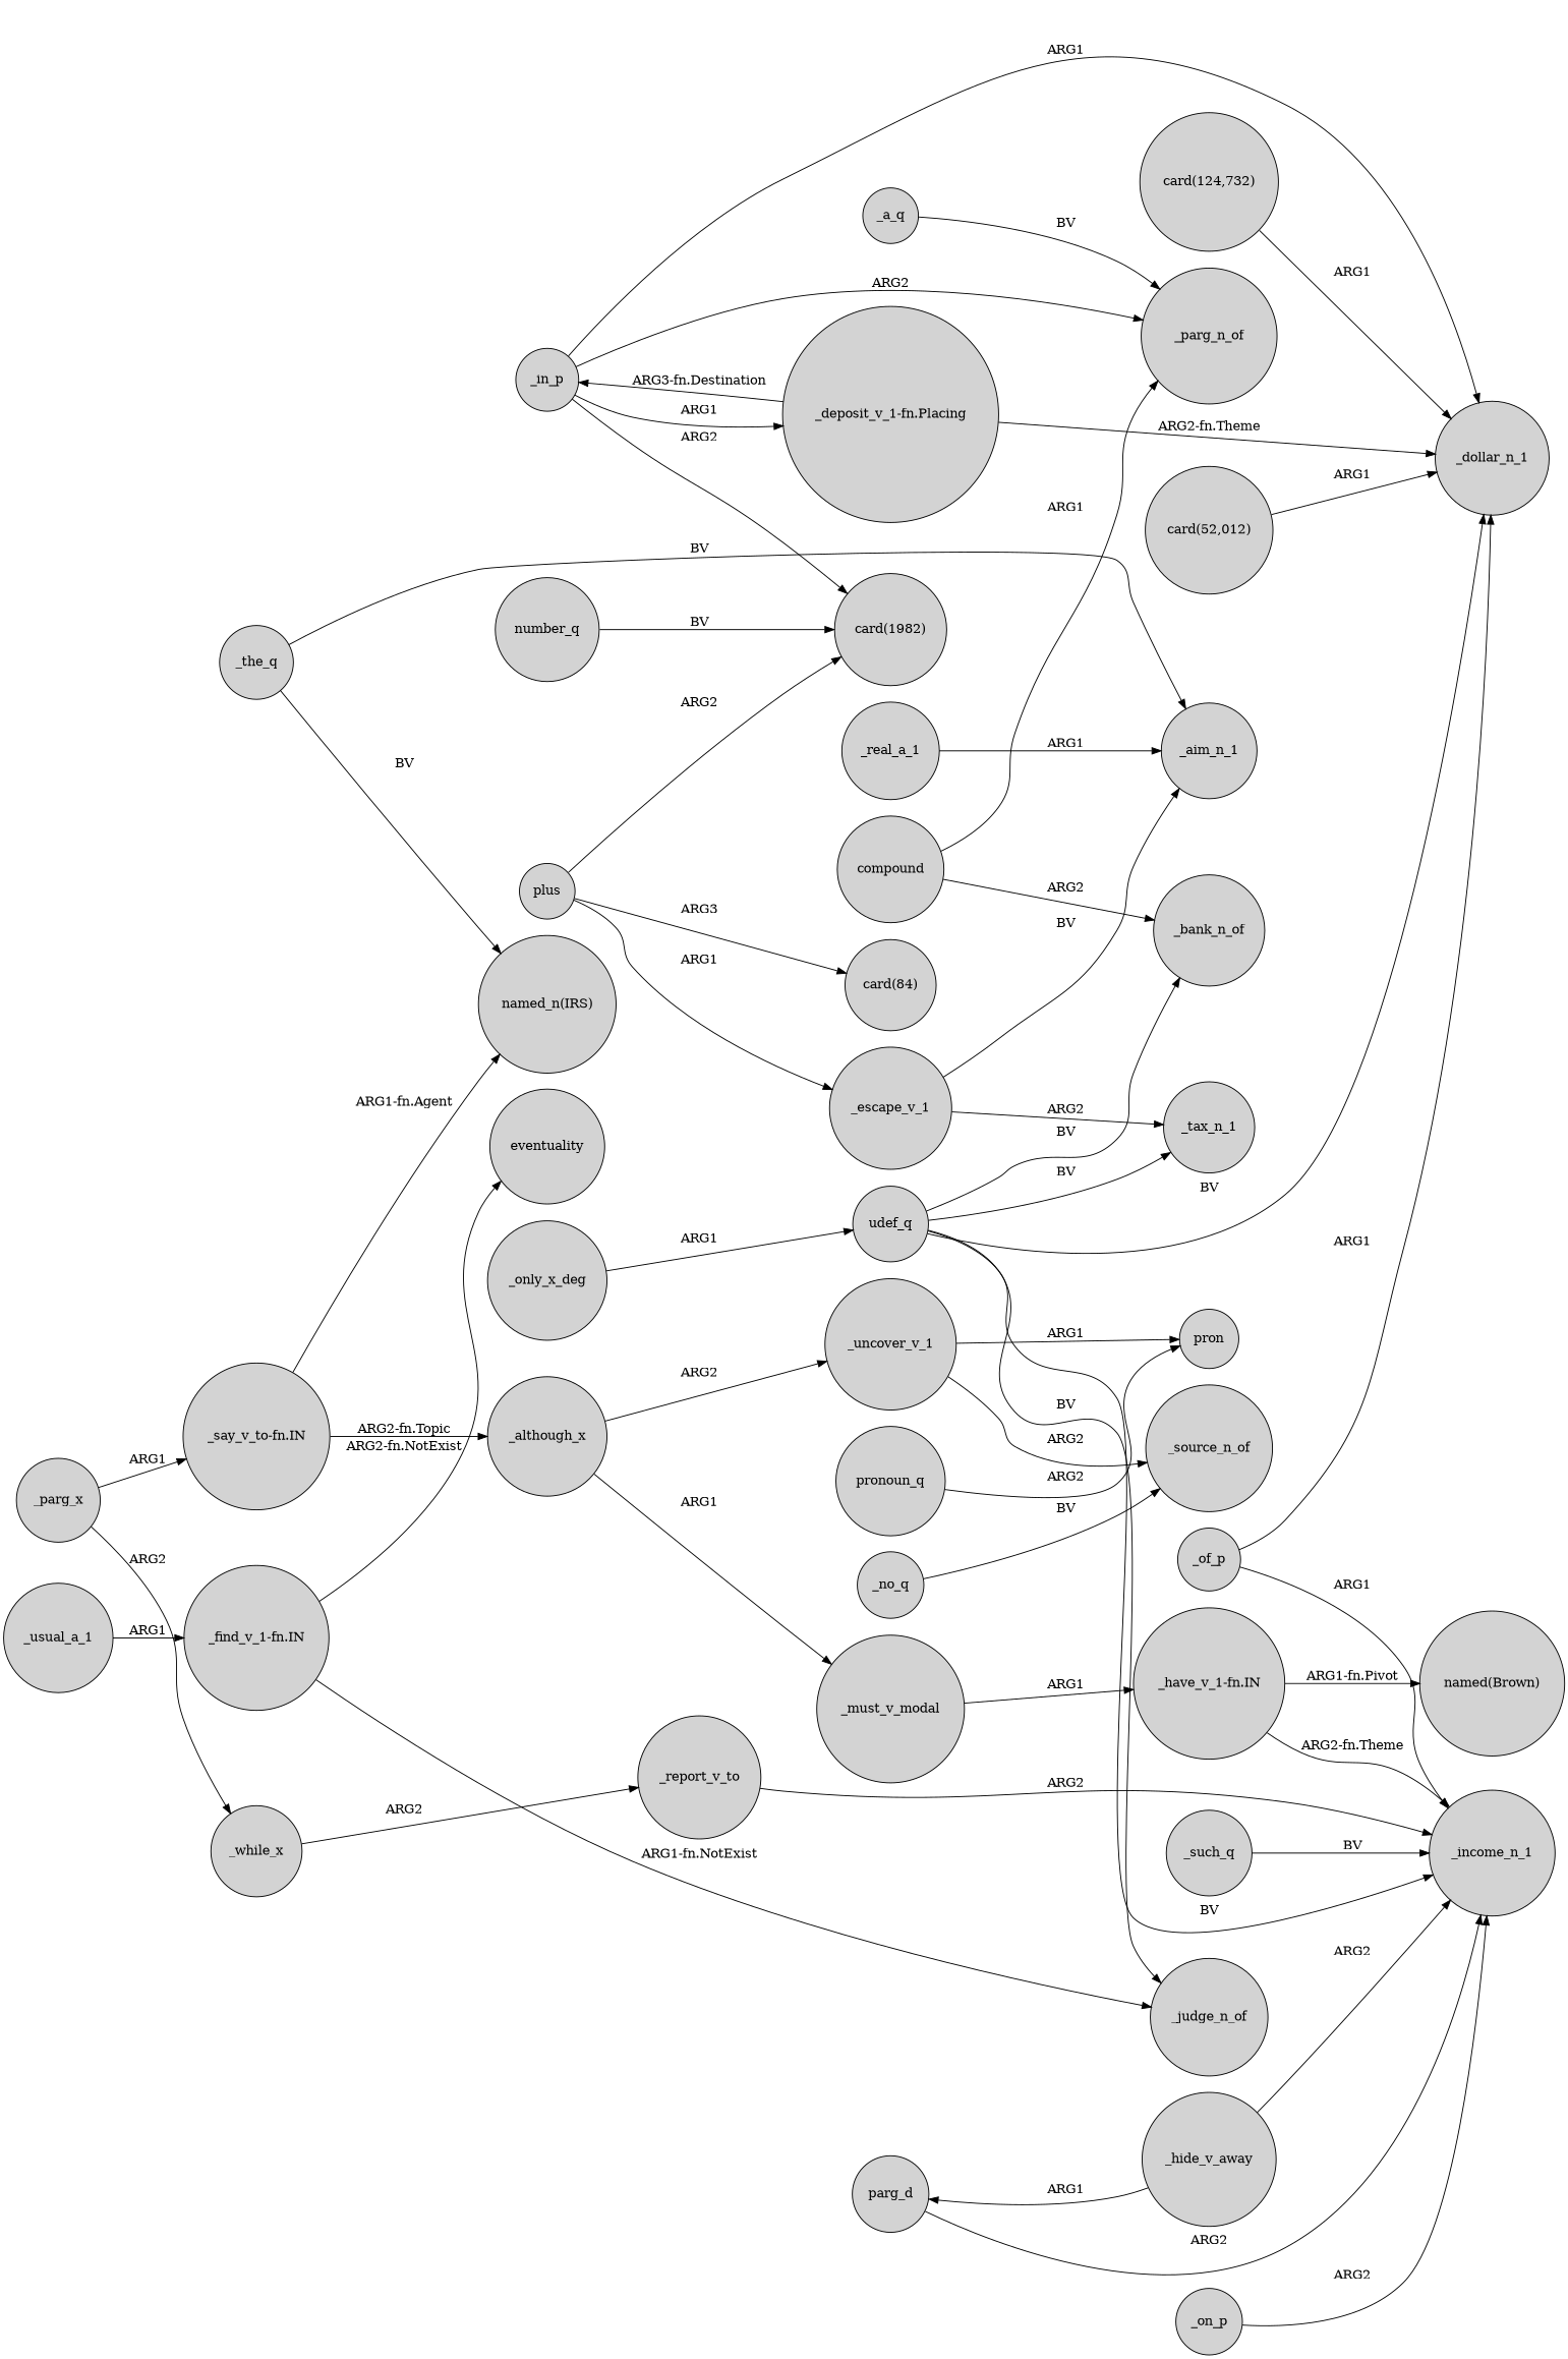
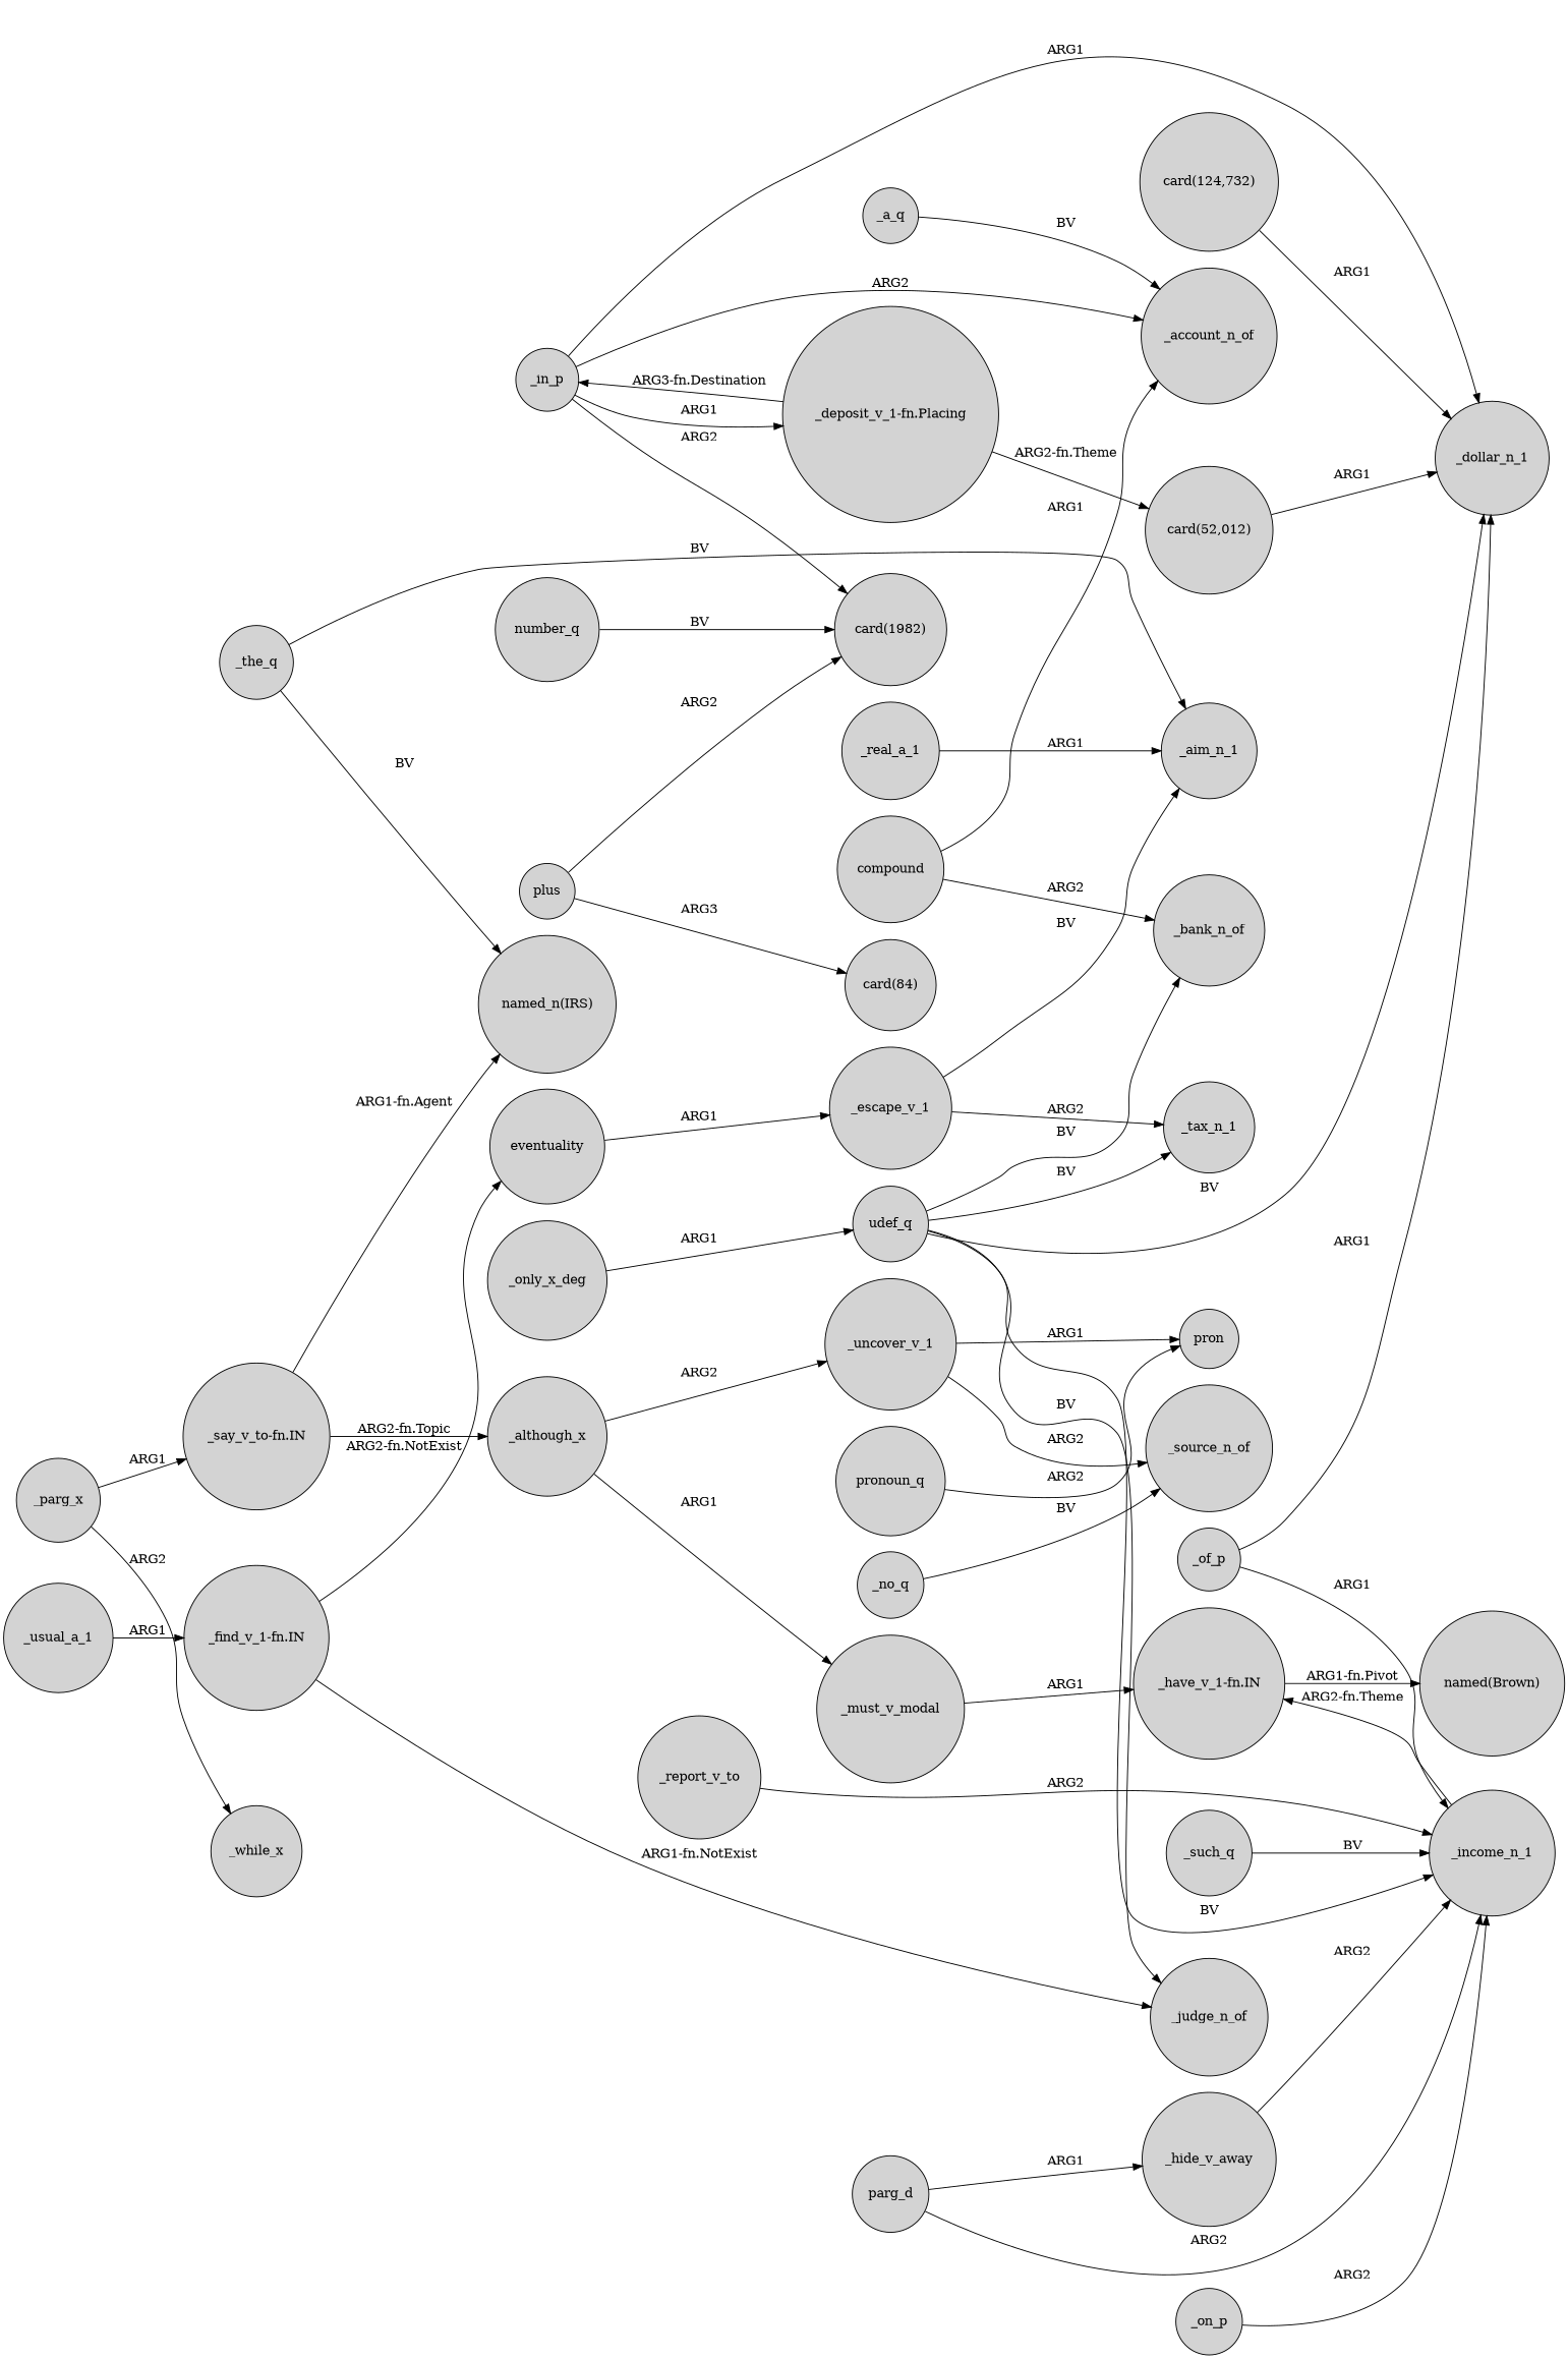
  digraph {
    rankdir=LR
    node [shape=circle style=filled]
    _must_v_modal
    "_have_v_1-fn.IN"
    _income_n_1
    "named(Brown)"
    "_say_v_to-fn.IN"
    "named_n(IRS)"
    _although_x
    _uncover_v_1
    _only_x_deg
    udef_q
    _bank_n_of
    _dollar_n_1
    _judge_n_of
    _tax_n_1
    compound
-   _account_n_of [label=_parg_n_of]
+   _account_n_of
    _report_v_to
    _source_n_of
    pron
    "_deposit_v_1-fn.Placing"
    _in_p
    "card(1982)"
    _while_x
    _escape_v_1
    _aim_n_1
    number_q
    plus
    "card(84)"
    "_find_v_1-fn.IN"
    eventuality
    _no_q
    n32 [label=_parg_x]
    parg_d
    _hide_v_away
    pronoun_q
    "card(124,732)"
    _real_a_1
    _a_q
    _on_p
    "card(52,012)"
    _the_q
    _of_p
    _such_q
    _usual_a_1
    _must_v_modal -> "_have_v_1-fn.IN" [label=ARG1]
-   "_have_v_1-fn.IN" -> _income_n_1 [label="ARG2-fn.Theme"]
+   _income_n_1 -> "_have_v_1-fn.IN" [label="ARG2-fn.Theme"]
    "_have_v_1-fn.IN" -> "named(Brown)" [label="ARG1-fn.Pivot"]
    "_say_v_to-fn.IN" -> "named_n(IRS)" [label="ARG1-fn.Agent"]
    "_say_v_to-fn.IN" -> _although_x [label="ARG2-fn.Topic"]
    _although_x -> _must_v_modal [label=ARG1]
    _although_x -> _uncover_v_1 [label=ARG2]
    _uncover_v_1 -> _source_n_of [label=ARG2]
    _uncover_v_1 -> pron [label=ARG1]
    _only_x_deg -> udef_q [label=ARG1]
    udef_q -> _income_n_1 [label=BV]
    udef_q -> _bank_n_of [label=BV]
    udef_q -> _dollar_n_1 [label=BV]
    udef_q -> _judge_n_of [label=BV]
    udef_q -> _tax_n_1 [label=BV]
    compound -> _bank_n_of [label=ARG2]
    compound -> _account_n_of [label=ARG1]
    _report_v_to -> _income_n_1 [label=ARG2]
-   "_deposit_v_1-fn.Placing" -> _dollar_n_1 [label="ARG2-fn.Theme"]
+   "_deposit_v_1-fn.Placing" -> "card(52,012)" [label="ARG2-fn.Theme"]
    "_deposit_v_1-fn.Placing" -> _in_p [label="ARG3-fn.Destination"]
    _in_p -> _dollar_n_1 [label=ARG1]
    _in_p -> _account_n_of [label=ARG2]
    _in_p -> "_deposit_v_1-fn.Placing" [label=ARG1]
    _in_p -> "card(1982)" [label=ARG2]
-   _while_x -> _report_v_to [label=ARG2]
    _escape_v_1 -> _tax_n_1 [label=ARG2]
    _escape_v_1 -> _aim_n_1 [label=BV]
    number_q -> "card(1982)" [label=BV]
    plus -> "card(1982)" [label=ARG2]
    plus -> "card(84)" [label=ARG3]
    "_find_v_1-fn.IN" -> _judge_n_of [label="ARG1-fn.NotExist"]
    "_find_v_1-fn.IN" -> eventuality [label="ARG2-fn.NotExist"]
-   plus -> _escape_v_1 [label=ARG1]
+   eventuality -> _escape_v_1 [label=ARG1]
    _no_q -> _source_n_of [label=BV]
    n32 -> "_say_v_to-fn.IN" [label=ARG1]
    n32 -> _while_x [label=ARG2]
    parg_d -> _income_n_1 [label=ARG2]
-   _hide_v_away -> parg_d [label=ARG1]
+   parg_d -> _hide_v_away [label=ARG1]
    _hide_v_away -> _income_n_1 [label=ARG2]
    pronoun_q -> pron [label=ARG2]
    "card(124,732)" -> _dollar_n_1 [label=ARG1]
    _real_a_1 -> _aim_n_1 [label=ARG1]
    _a_q -> _account_n_of [label=BV]
    _on_p -> _income_n_1 [label=ARG2]
    "card(52,012)" -> _dollar_n_1 [label=ARG1]
    _the_q -> "named_n(IRS)" [label=BV]
    _the_q -> _aim_n_1 [label=BV]
    _of_p -> _income_n_1 [label=ARG1]
    _of_p -> _dollar_n_1 [label=ARG1]
    _such_q -> _income_n_1 [label=BV]
    _usual_a_1 -> "_find_v_1-fn.IN" [label=ARG1]
  }
